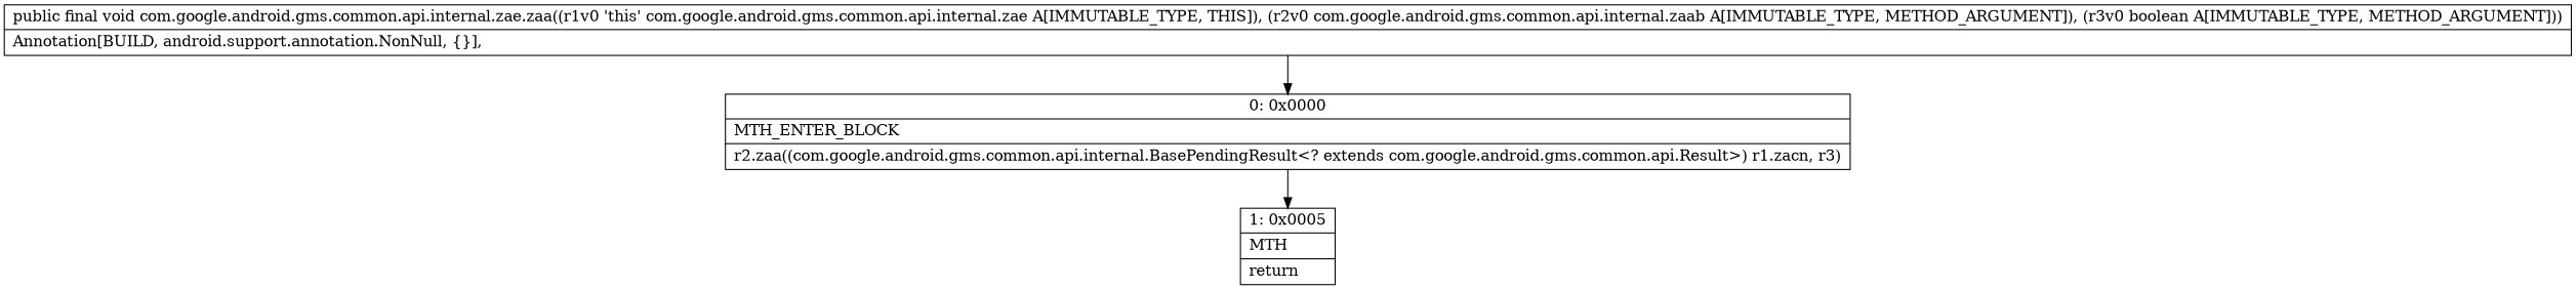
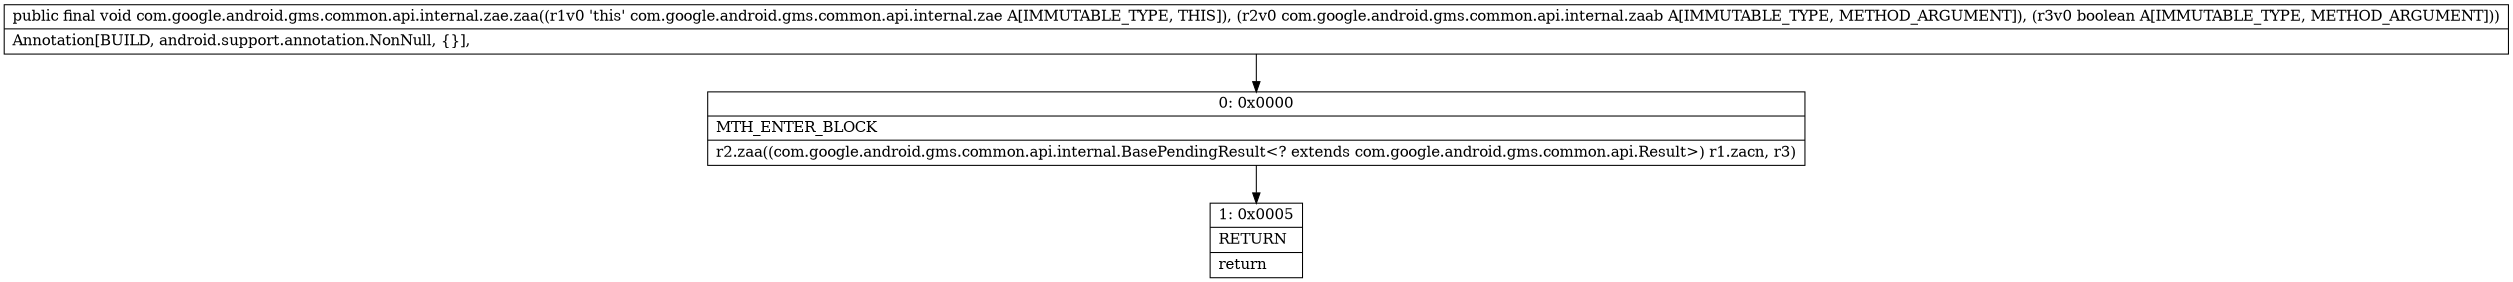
  digraph {
    node [shape=record]
    n1 [label="{0\:\ 0x0000|MTH_ENTER_BLOCK\l|r2.zaa((com.google.android.gms.common.api.internal.BasePendingResult\<? extends com.google.android.gms.common.api.Result\>) r1.zacn, r3)\l}"]
-   n2 [label="{1\:\ 0x0005|MTH\l|return\l}"]
+   n2 [label="{1\:\ 0x0005|RETURN\l|return\l}"]
    n3 [label="{public final void com.google.android.gms.common.api.internal.zae.zaa((r1v0 'this' com.google.android.gms.common.api.internal.zae A[IMMUTABLE_TYPE, THIS]), (r2v0 com.google.android.gms.common.api.internal.zaab A[IMMUTABLE_TYPE, METHOD_ARGUMENT]), (r3v0 boolean A[IMMUTABLE_TYPE, METHOD_ARGUMENT]))  | Annotation[BUILD, android.support.annotation.NonNull, \{\}], \l}"]
    n1 -> n2
    n3 -> n1
  }
